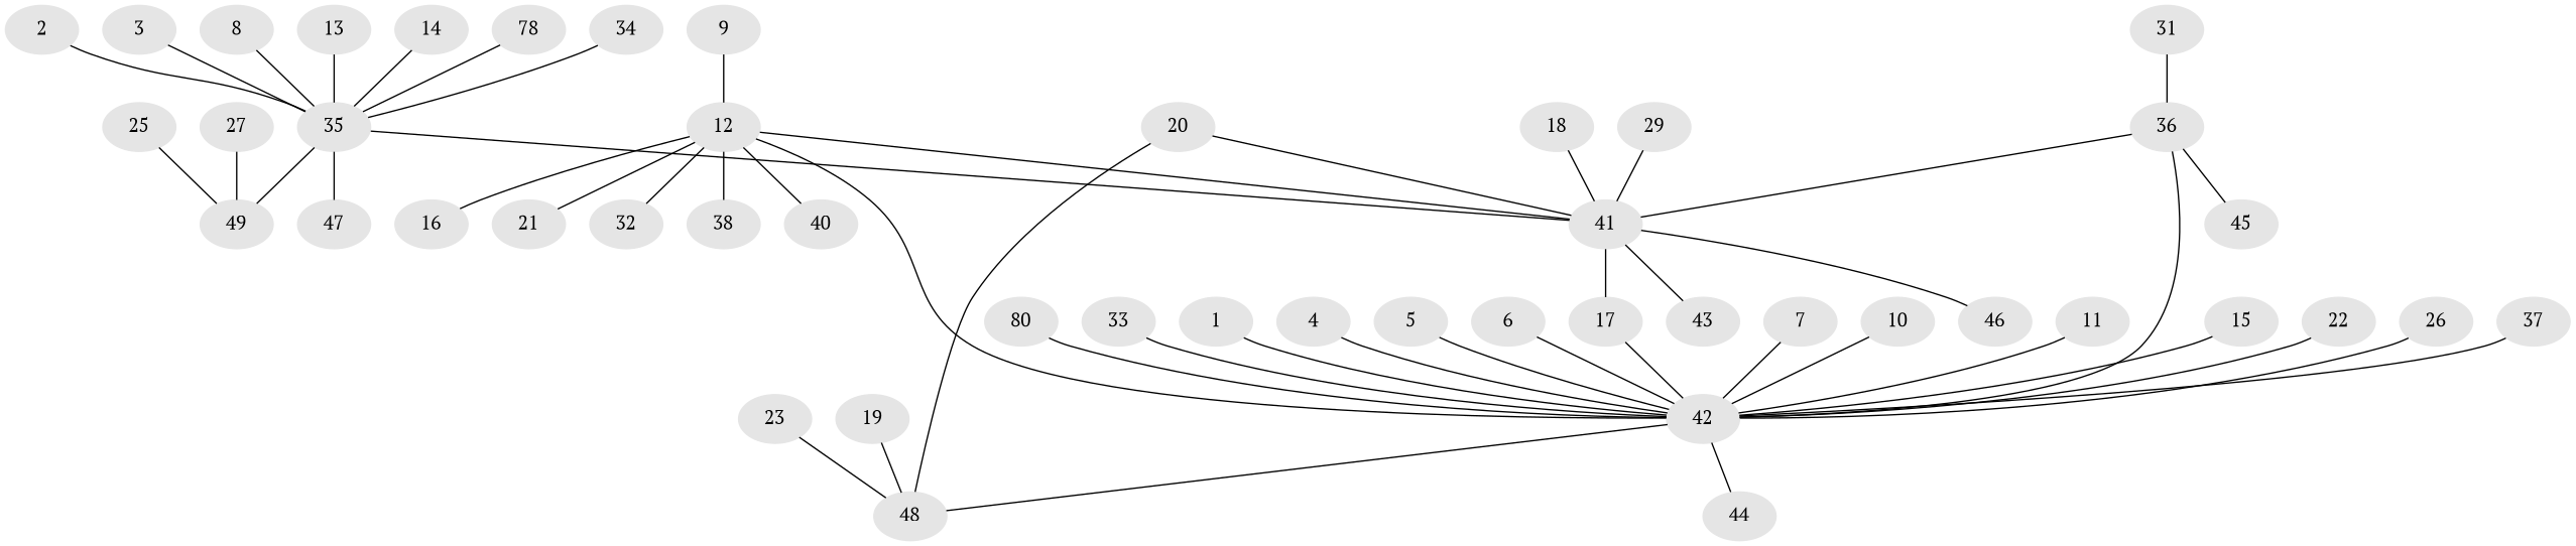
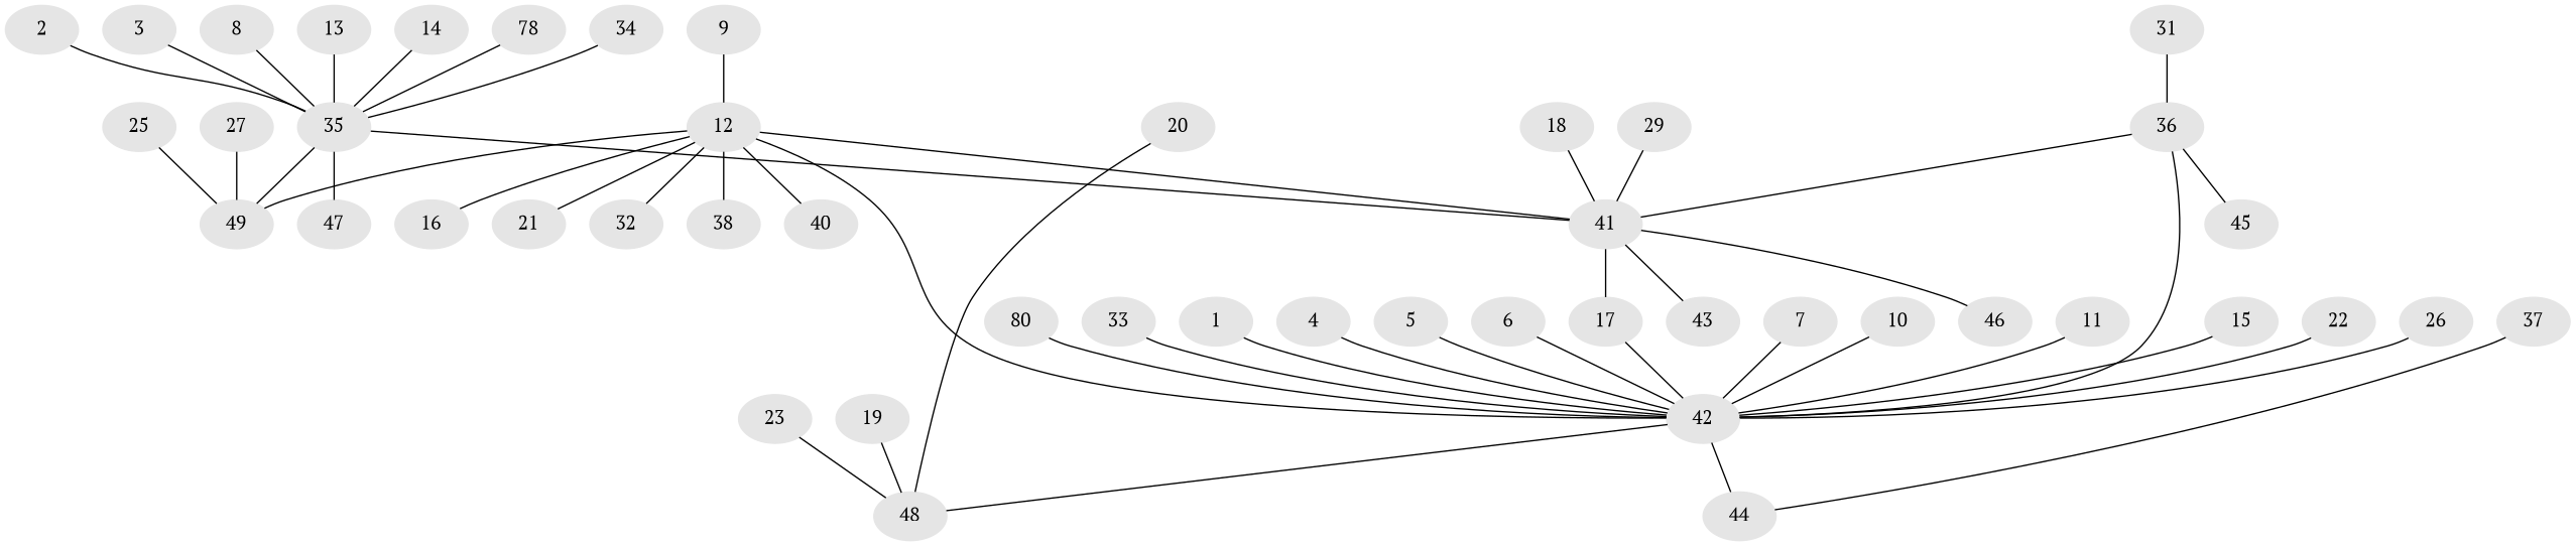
  graph {
    fontname="PT Serif"
    node [color=gray90 fontname="PT Serif" style=filled]
    edge [fontname="PT Serif" weight=1.0]
    1
    42
    48
    44
    2
    35
    n7 [label=49]
    41
    47
    3
    4
    5
    6
    7
    8
    9
    12
    16
    21
    32
    38
    40
    10
    11
    17
    43
    46
    13
    14
    15
    18
    19
    20
    22
    23
    25
    26
    27
    n39 [label=78]
    29
    n41 [label=80]
    31
    36
    45
    33
    34
    37
    1 -- 42
    42 -- 48
    42 -- 44
    2 -- 35
    35 -- n7
    35 -- 41
    35 -- 47
    41 -- 17
    41 -- 43
    41 -- 46
    3 -- 35
    4 -- 42
    5 -- 42
    6 -- 42
    7 -- 42
    8 -- 35
    9 -- 12
    12 -- 42
+   12 -- n7
    12 -- 41
    12 -- 16
    12 -- 21
    12 -- 32
    12 -- 38
    12 -- 40
    10 -- 42
    11 -- 42
    17 -- 42
    13 -- 35
    14 -- 35
    15 -- 42
    18 -- 41
    19 -- 48
    20 -- 48
-   20 -- 41
    22 -- 42
    23 -- 48
    25 -- n7
    26 -- 42
    27 -- n7
    n39 -- 35
    29 -- 41
    n41 -- 42
    31 -- 36
    36 -- 42
    36 -- 41
    36 -- 45
    33 -- 42
    34 -- 35
-   37 -- 42
+   37 -- 44
  }
